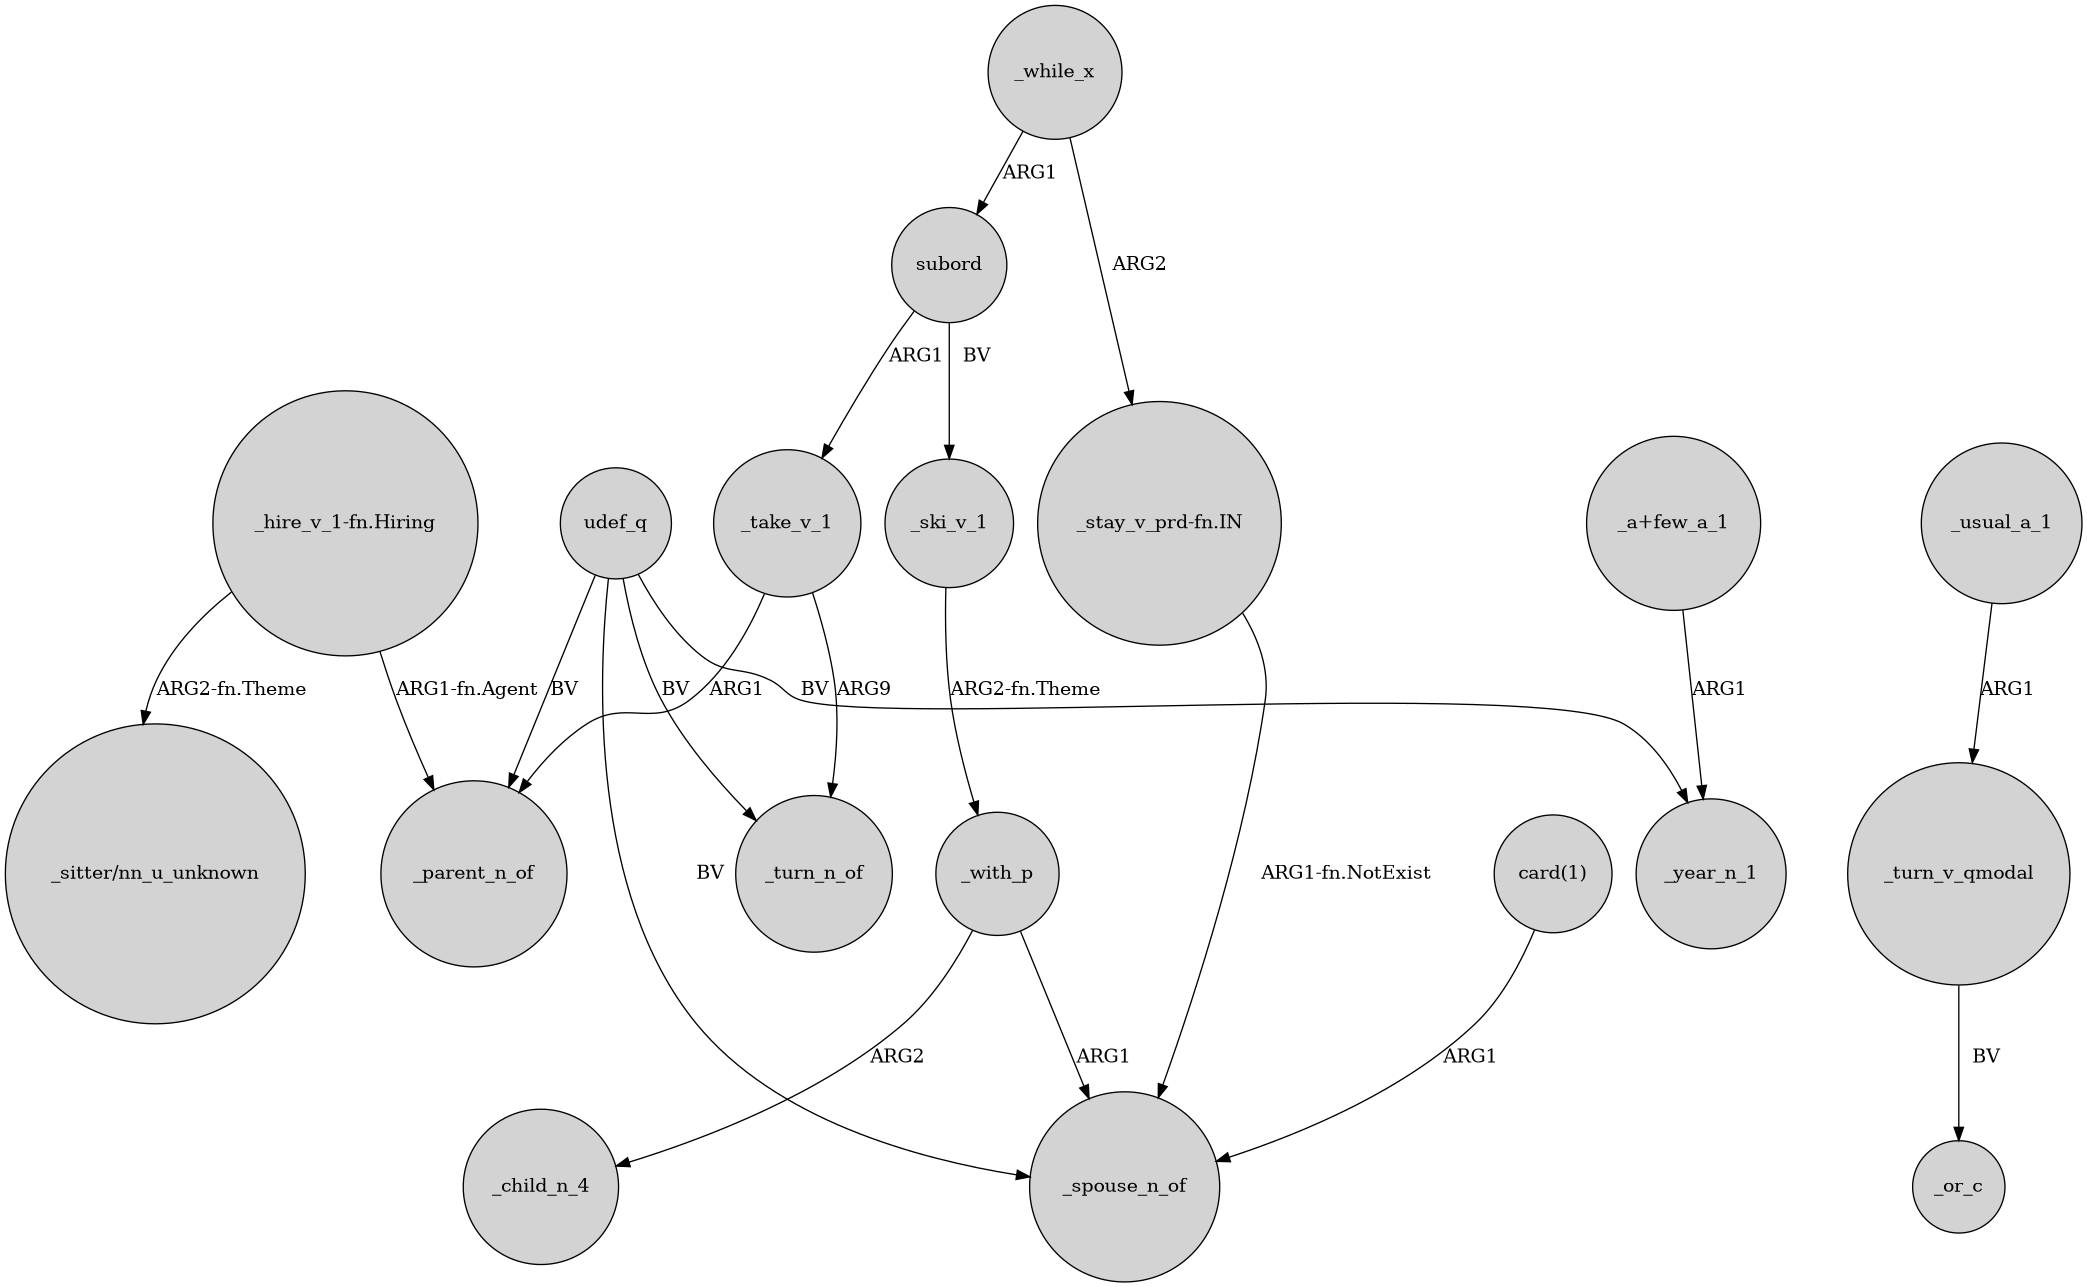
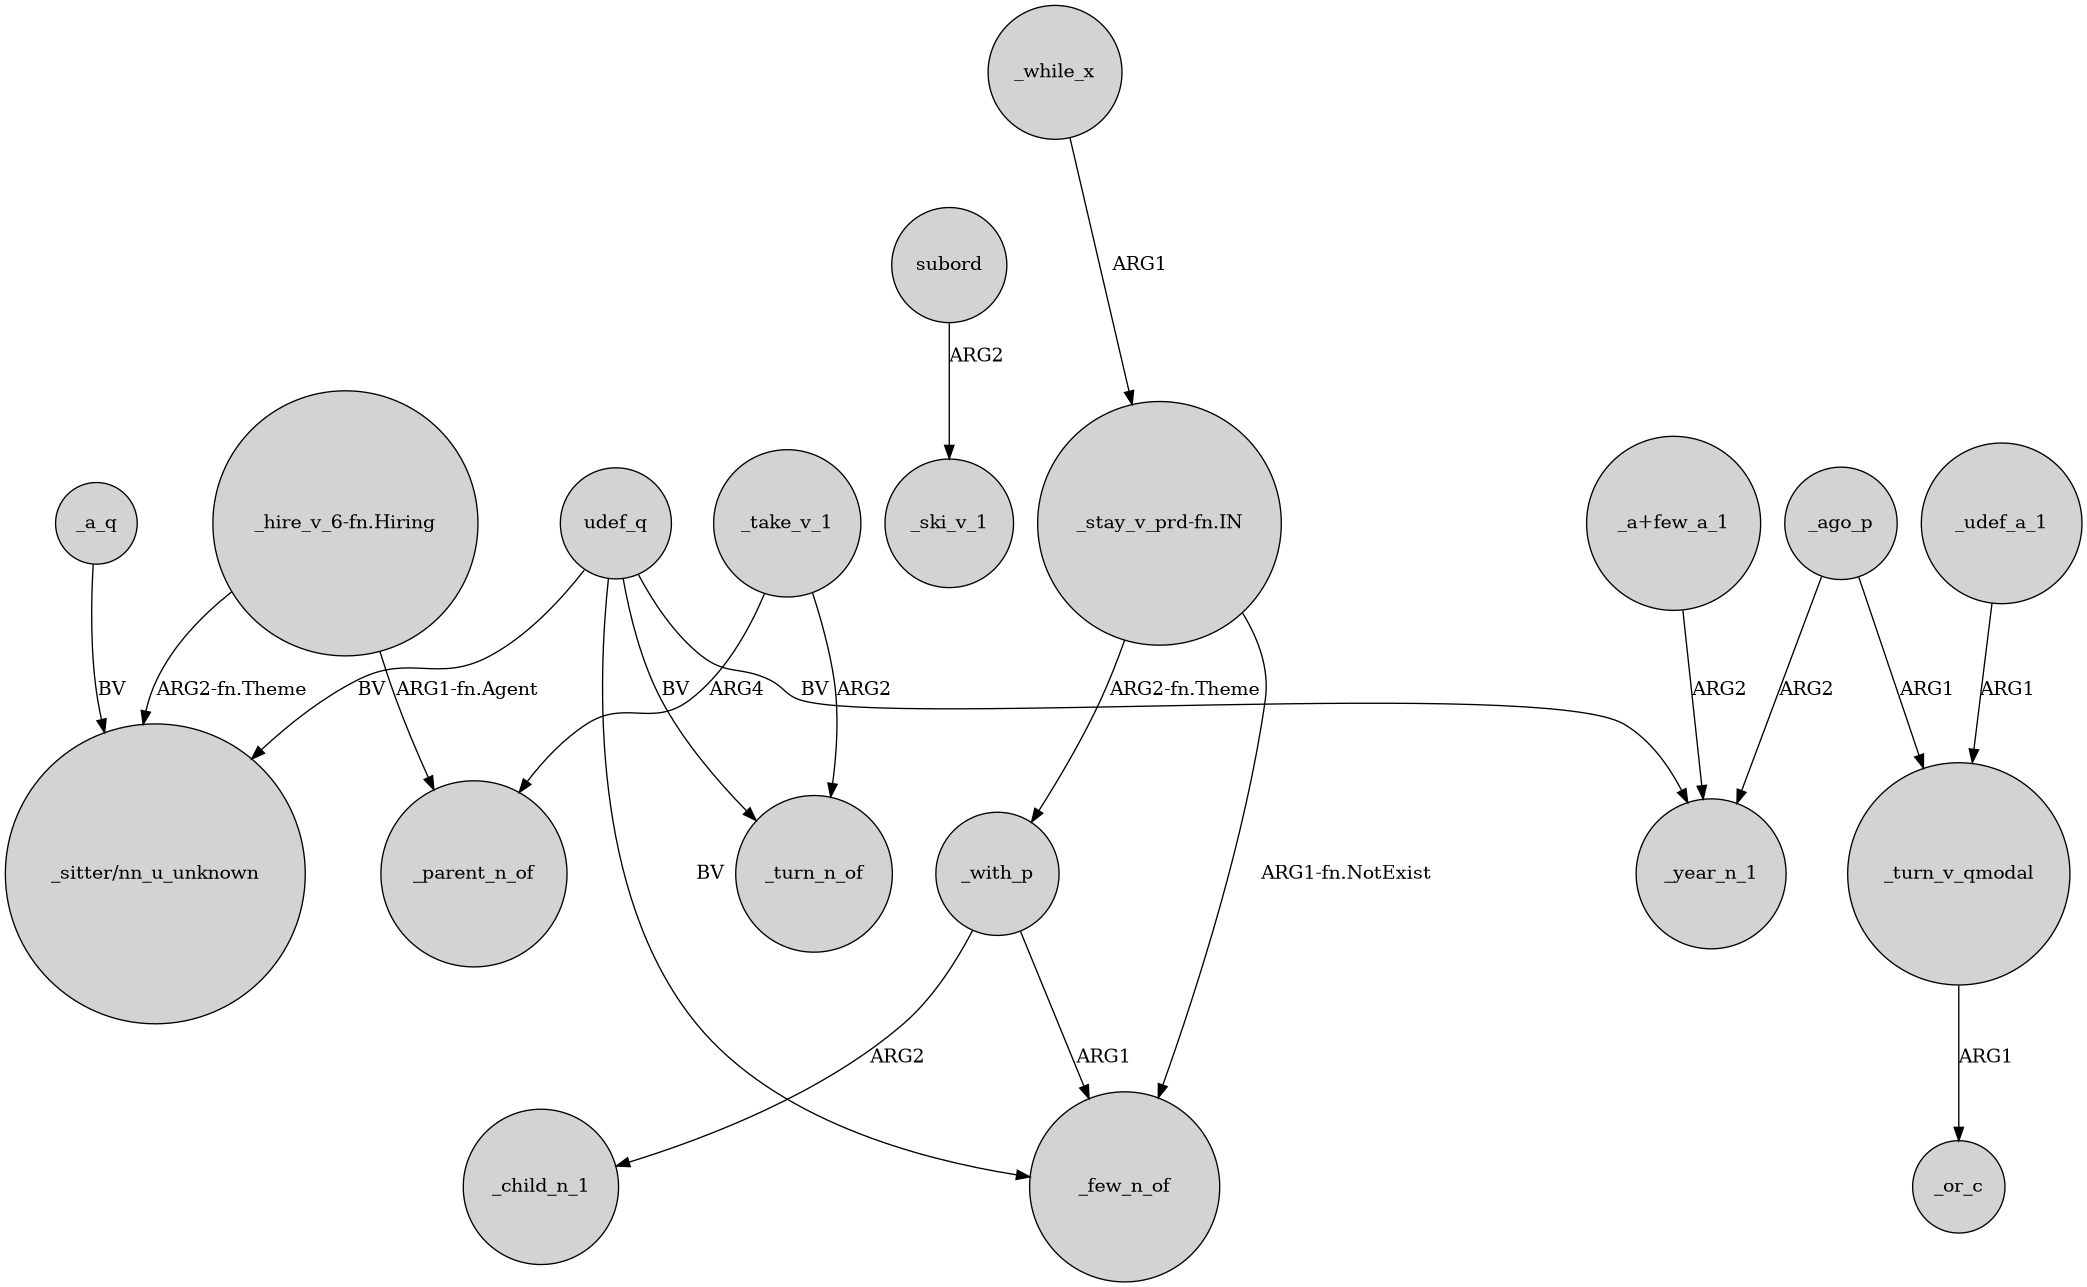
  digraph {
    node [shape=circle style=filled]
-   "_hire_v_1-fn.Hiring"
+   "_hire_v_1-fn.Hiring" [label="_hire_v_6-fn.Hiring"]
    "_sitter/nn_u_unknown"
    _parent_n_of
    subord
    _take_v_1
    _ski_v_1
    _turn_n_of
    _while_x
    "_stay_v_prd-fn.IN"
    _with_p
-   _spouse_n_of
-   _child_n_1 [label=_child_n_4]
+   _spouse_n_of [label=_few_n_of]
+   _child_n_1
    udef_q
    _year_n_1
+   _ago_p
    n16 [label=_turn_v_qmodal]
    _or_c
-   _usual_a_1
+   _usual_a_1 [label=_udef_a_1]
    "_a+few_a_1"
-   "card(1)"
+   _a_q
    "_hire_v_1-fn.Hiring" -> "_sitter/nn_u_unknown" [label="ARG2-fn.Theme"]
    "_hire_v_1-fn.Hiring" -> _parent_n_of [label="ARG1-fn.Agent"]
-   subord -> _take_v_1 [label=ARG1]
-   subord -> _ski_v_1 [label=BV]
-   _take_v_1 -> _parent_n_of [label=ARG1]
-   _take_v_1 -> _turn_n_of [label=ARG9]
-   _while_x -> subord [label=ARG1]
-   _while_x -> "_stay_v_prd-fn.IN" [label=ARG2]
-   _ski_v_1 -> _with_p [label="ARG2-fn.Theme"]
+   subord -> _ski_v_1 [label=ARG2]
+   _take_v_1 -> _parent_n_of [label=ARG4]
+   _take_v_1 -> _turn_n_of [label=ARG2]
+   _while_x -> "_stay_v_prd-fn.IN" [label=ARG1]
+   "_stay_v_prd-fn.IN" -> _with_p [label="ARG2-fn.Theme"]
    "_stay_v_prd-fn.IN" -> _spouse_n_of [label="ARG1-fn.NotExist"]
    _with_p -> _spouse_n_of [label=ARG1]
    _with_p -> _child_n_1 [label=ARG2]
-   udef_q -> _parent_n_of [label=BV]
+   udef_q -> "_sitter/nn_u_unknown" [label=BV]
    udef_q -> _turn_n_of [label=BV]
    udef_q -> _spouse_n_of [label=BV]
    udef_q -> _year_n_1 [label=BV]
-   n16 -> _or_c [label=BV]
+   _ago_p -> _year_n_1 [label=ARG2]
+   _ago_p -> n16 [label=ARG1]
+   n16 -> _or_c [label=ARG1]
    _usual_a_1 -> n16 [label=ARG1]
-   "_a+few_a_1" -> _year_n_1 [label=ARG1]
-   "card(1)" -> _spouse_n_of [label=ARG1]
+   "_a+few_a_1" -> _year_n_1 [label=ARG2]
+   _a_q -> "_sitter/nn_u_unknown" [label=BV]
  }
